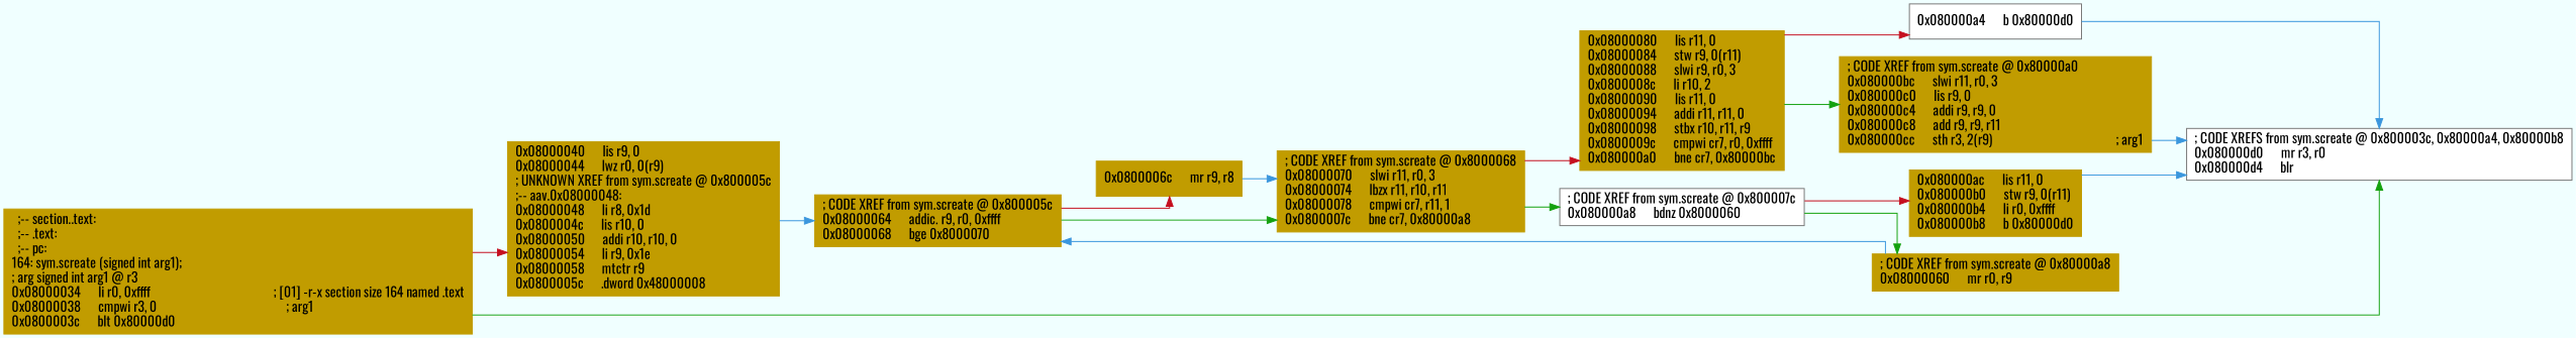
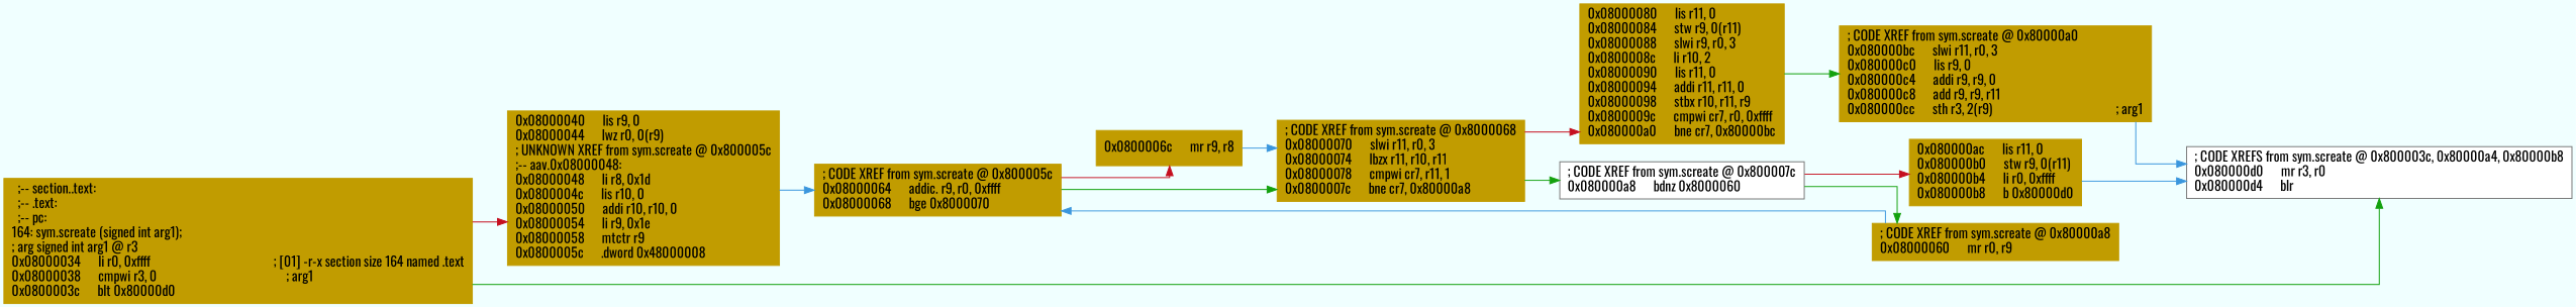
  digraph {
    bgcolor=azure
    fontname=Oswald
    fontsize=8
    splines=ortho
    rankdir=LR
    node [color="#c19c00" fillcolor="#c19c00" fontname=Oswald shape=box style=filled]
    edge [arrowhead=normal color="#3a96dd" fontname=Oswald]
    n1 [label="  ;-- section..text:\l  ;-- .text:\l  ;-- pc:\l164: sym.screate (signed int arg1);\l; arg signed int arg1 @ r3\l0x08000034      li r0, 0xffff                                          ; [01] -r-x section size 164 named .text\l0x08000038      cmpwi r3, 0                                            ; arg1\l0x0800003c      blt 0x80000d0\l"]
    n2 [label="0x08000040      lis r9, 0\l0x08000044      lwz r0, 0(r9)\l; UNKNOWN XREF from sym.screate @ 0x800005c\l;-- aav.0x08000048:\l0x08000048      li r8, 0x1d\l0x0800004c      lis r10, 0\l0x08000050      addi r10, r10, 0\l0x08000054      li r9, 0x1e\l0x08000058      mtctr r9\l0x0800005c      .dword 0x48000008\l"]
    n3 [color="#767676" fillcolor=white label="; CODE XREFS from sym.screate @ 0x800003c, 0x80000a4, 0x80000b8\l0x080000d0      mr r3, r0\l0x080000d4      blr\l"]
    n4 [label="; CODE XREF from sym.screate @ 0x800005c\l0x08000064      addic. r9, r0, 0xffff\l0x08000068      bge 0x8000070\l"]
    n5 [label="; CODE XREF from sym.screate @ 0x80000a8\l0x08000060      mr r0, r9\l"]
    n6 [label="0x0800006c      mr r9, r8\l"]
    n7 [label="; CODE XREF from sym.screate @ 0x8000068\l0x08000070      slwi r11, r0, 3\l0x08000074      lbzx r11, r10, r11\l0x08000078      cmpwi cr7, r11, 1\l0x0800007c      bne cr7, 0x80000a8\l"]
    n8 [label="0x08000080      lis r11, 0\l0x08000084      stw r9, 0(r11)\l0x08000088      slwi r9, r0, 3\l0x0800008c      li r10, 2\l0x08000090      lis r11, 0\l0x08000094      addi r11, r11, 0\l0x08000098      stbx r10, r11, r9\l0x0800009c      cmpwi cr7, r0, 0xffff\l0x080000a0      bne cr7, 0x80000bc\l"]
    n9 [color="#767676" fillcolor=white label="; CODE XREF from sym.screate @ 0x800007c\l0x080000a8      bdnz 0x8000060\l"]
-   n10 [color="#767676" fillcolor=white label="0x080000a4      b 0x80000d0\l"]
    n11 [label="; CODE XREF from sym.screate @ 0x80000a0\l0x080000bc      slwi r11, r0, 3\l0x080000c0      lis r9, 0\l0x080000c4      addi r9, r9, 0\l0x080000c8      add r9, r9, r11\l0x080000cc      sth r3, 2(r9)                                          ; arg1\l"]
    n12 [label="0x080000ac      lis r11, 0\l0x080000b0      stw r9, 0(r11)\l0x080000b4      li r0, 0xffff\l0x080000b8      b 0x80000d0\l"]
    n1 -> n2 [color="#c50f1f"]
    n1 -> n3 [color="#13a10e"]
    n2 -> n4
    n4 -> n6 [color="#c50f1f"]
    n4 -> n7 [color="#13a10e"]
    n5 -> n4
    n6 -> n7
    n7 -> n8 [color="#c50f1f"]
    n7 -> n9 [color="#13a10e"]
-   n8 -> n10 [color="#c50f1f"]
    n8 -> n11 [color="#13a10e"]
    n9 -> n5 [color="#13a10e"]
    n9 -> n12 [color="#c50f1f"]
-   n10 -> n3
    n11 -> n3
    n12 -> n3
  }
